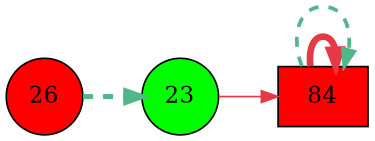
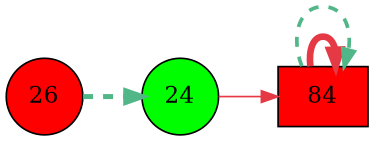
  digraph {
    rankdir=LR
    node [fillcolor="#fe0000" shape=circle style=filled]
    edge [color="#52b788"]
    n1 [label=26]
-   n2 [fillcolor="#00fe00" label=23]
+   n2 [fillcolor="#00fe00" label=24]
    n3 [label=84 shape=box]
    n1 -> n2 [penwidth=3.00 style=dashed]
    n2 -> n3 [color="#e63946" penwidth=1.00]
    n3 -> n3 [color="#e63946" penwidth=4.00]
    n3 -> n3 [penwidth=2.23 style=dashed]
  }
